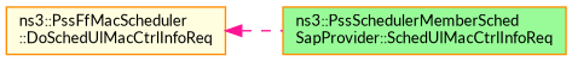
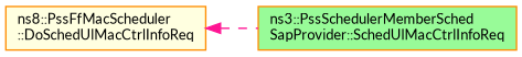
  digraph {
    rankdir=LR
    fontname=Lato
    node [color=darkorange fontname=Lato fontsize=10 shape=record style=filled]
-   n1 [fillcolor=lightyellow fontcolor=black height=0.2 label="ns3::PssFfMacScheduler\l::DoSchedUlMacCtrlInfoReq" width=0.4]
+   n1 [fillcolor=lightyellow fontcolor=black height=0.2 label="ns8::PssFfMacScheduler\l::DoSchedUlMacCtrlInfoReq" width=0.4]
    n2 [fillcolor=palegreen height=0.2 label="ns3::PssSchedulerMemberSched\lSapProvider::SchedUlMacCtrlInfoReq" width=0.4]
    n1 -> n2 [color=deeppink dir=back fontname=Lato fontsize=10 labelfontname=Helvetica labelfontsize=10 style=dashed]
  }
